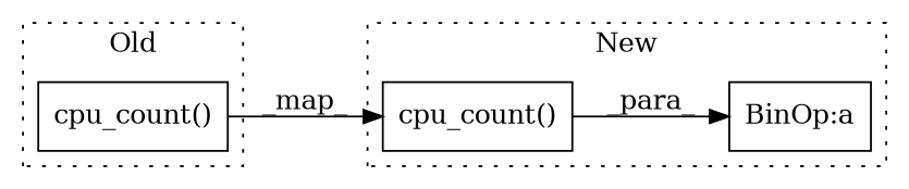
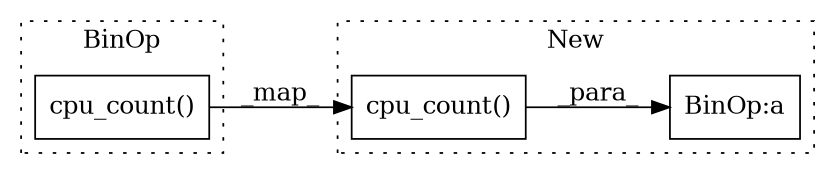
  digraph {
    rankdir=LR
    node [a=75 l=14 s=856 shape=box]
    n1 [label="cpu_count()"]
    n2 [a=82 l=3 label="BinOp:a" s=870]
    n3 [label="cpu_count()"]
    subgraph cluster_1 {
      label=New
      style=dotted
      n1
      n2
    }
    subgraph cluster_2 {
-     label=Old
+     label=BinOp
      style=dotted
      n3
    }
    n1 -> n2 [label=_para_]
    n3 -> n1 [label=_map_]
  }
